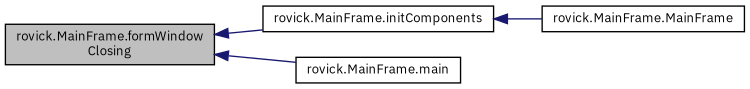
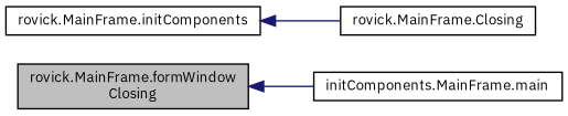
  digraph {
    fontname="IBM Plex Sans"
    rankdir=LR
    node [color=black fillcolor=white fontname="IBM Plex Sans" fontsize=10 shape=record style=filled]
    edge [color=midnightblue dir=back fontname="IBM Plex Sans" fontsize=10 labelfontname=Helvetica labelfontsize=10 style=solid]
    n1 [fillcolor=grey75 fontcolor=black height=0.2 label="rovick.MainFrame.formWindow\lClosing" width=0.4]
    n2 [height=0.2 label="rovick.MainFrame.initComponents" width=0.4]
-   n3 [height=0.2 label="rovick.MainFrame.main" width=0.4]
-   n4 [height=0.2 label="rovick.MainFrame.MainFrame" width=0.4]
-   n1 -> n2
+   n3 [height=0.2 label="initComponents.MainFrame.main" width=0.4]
+   n4 [height=0.2 label="rovick.MainFrame.Closing" width=0.4]
    n1 -> n3
    n2 -> n4
  }
